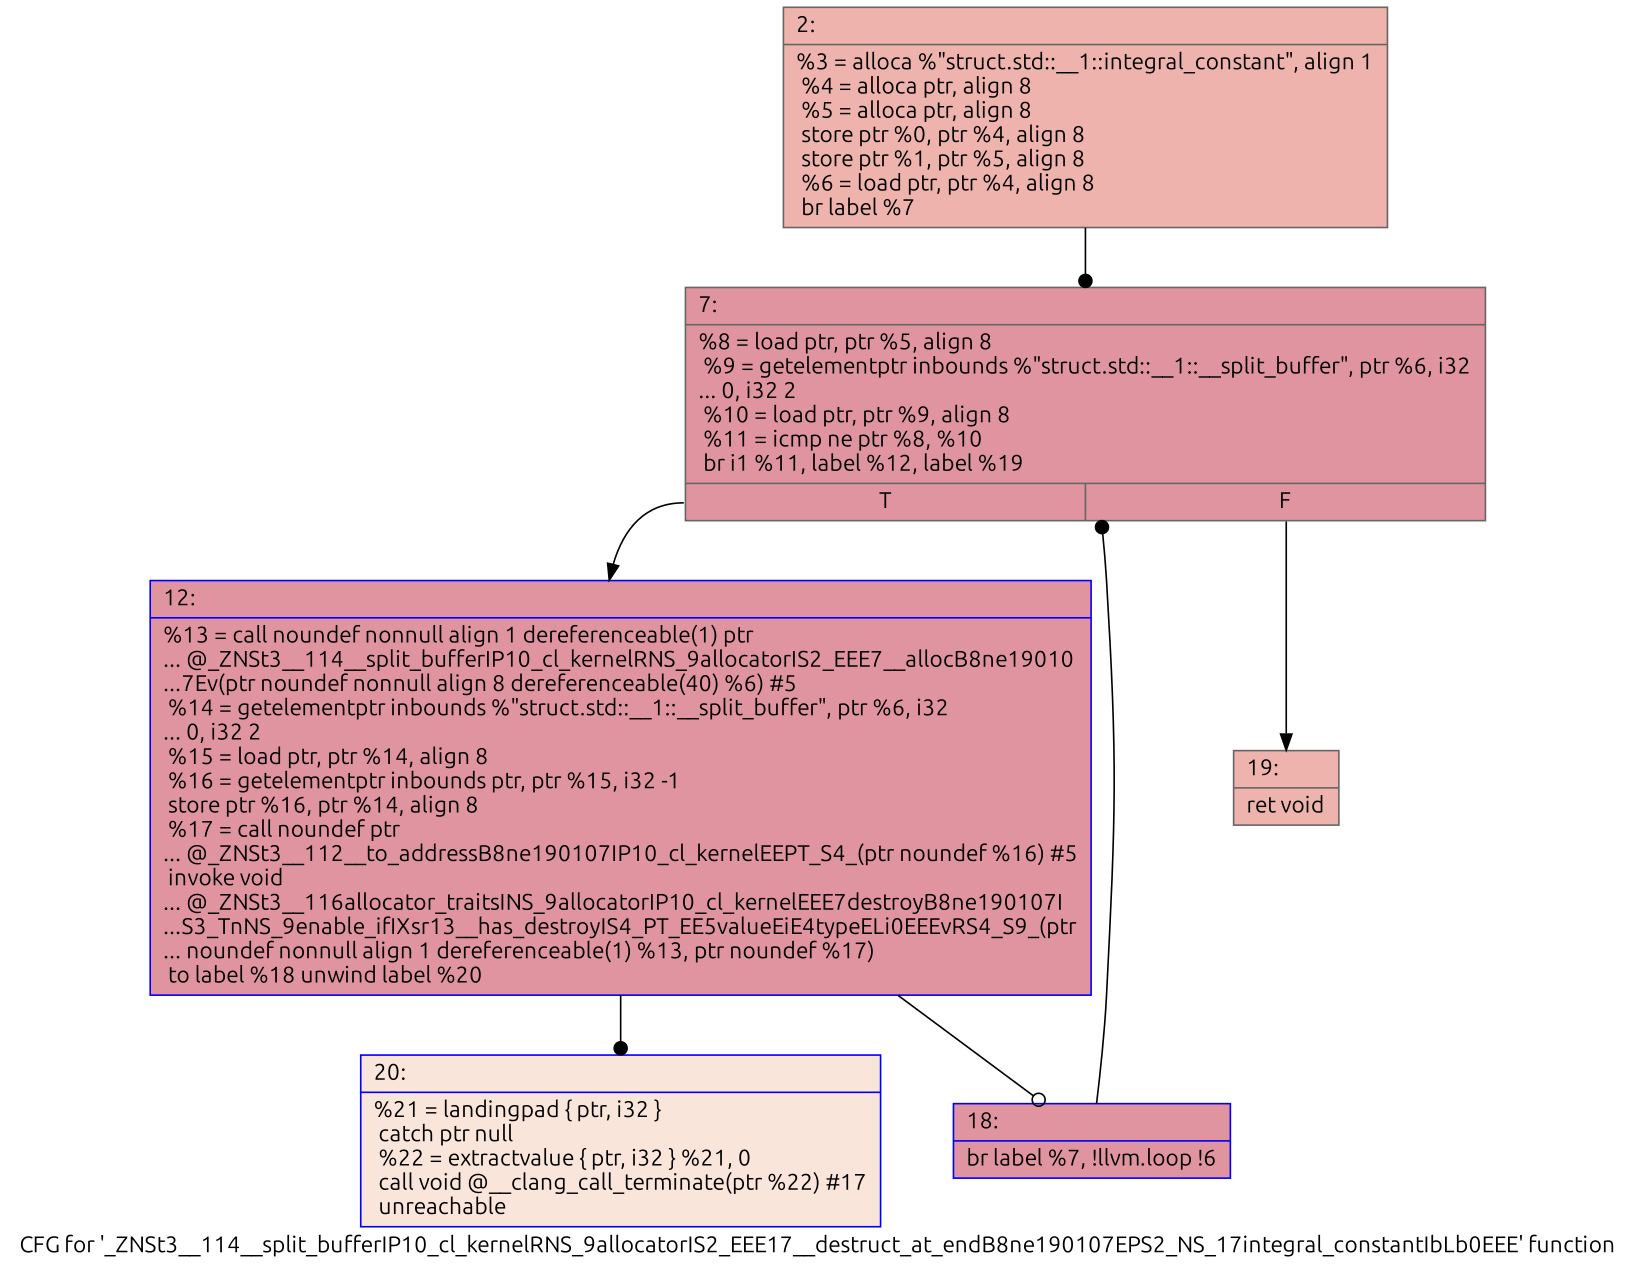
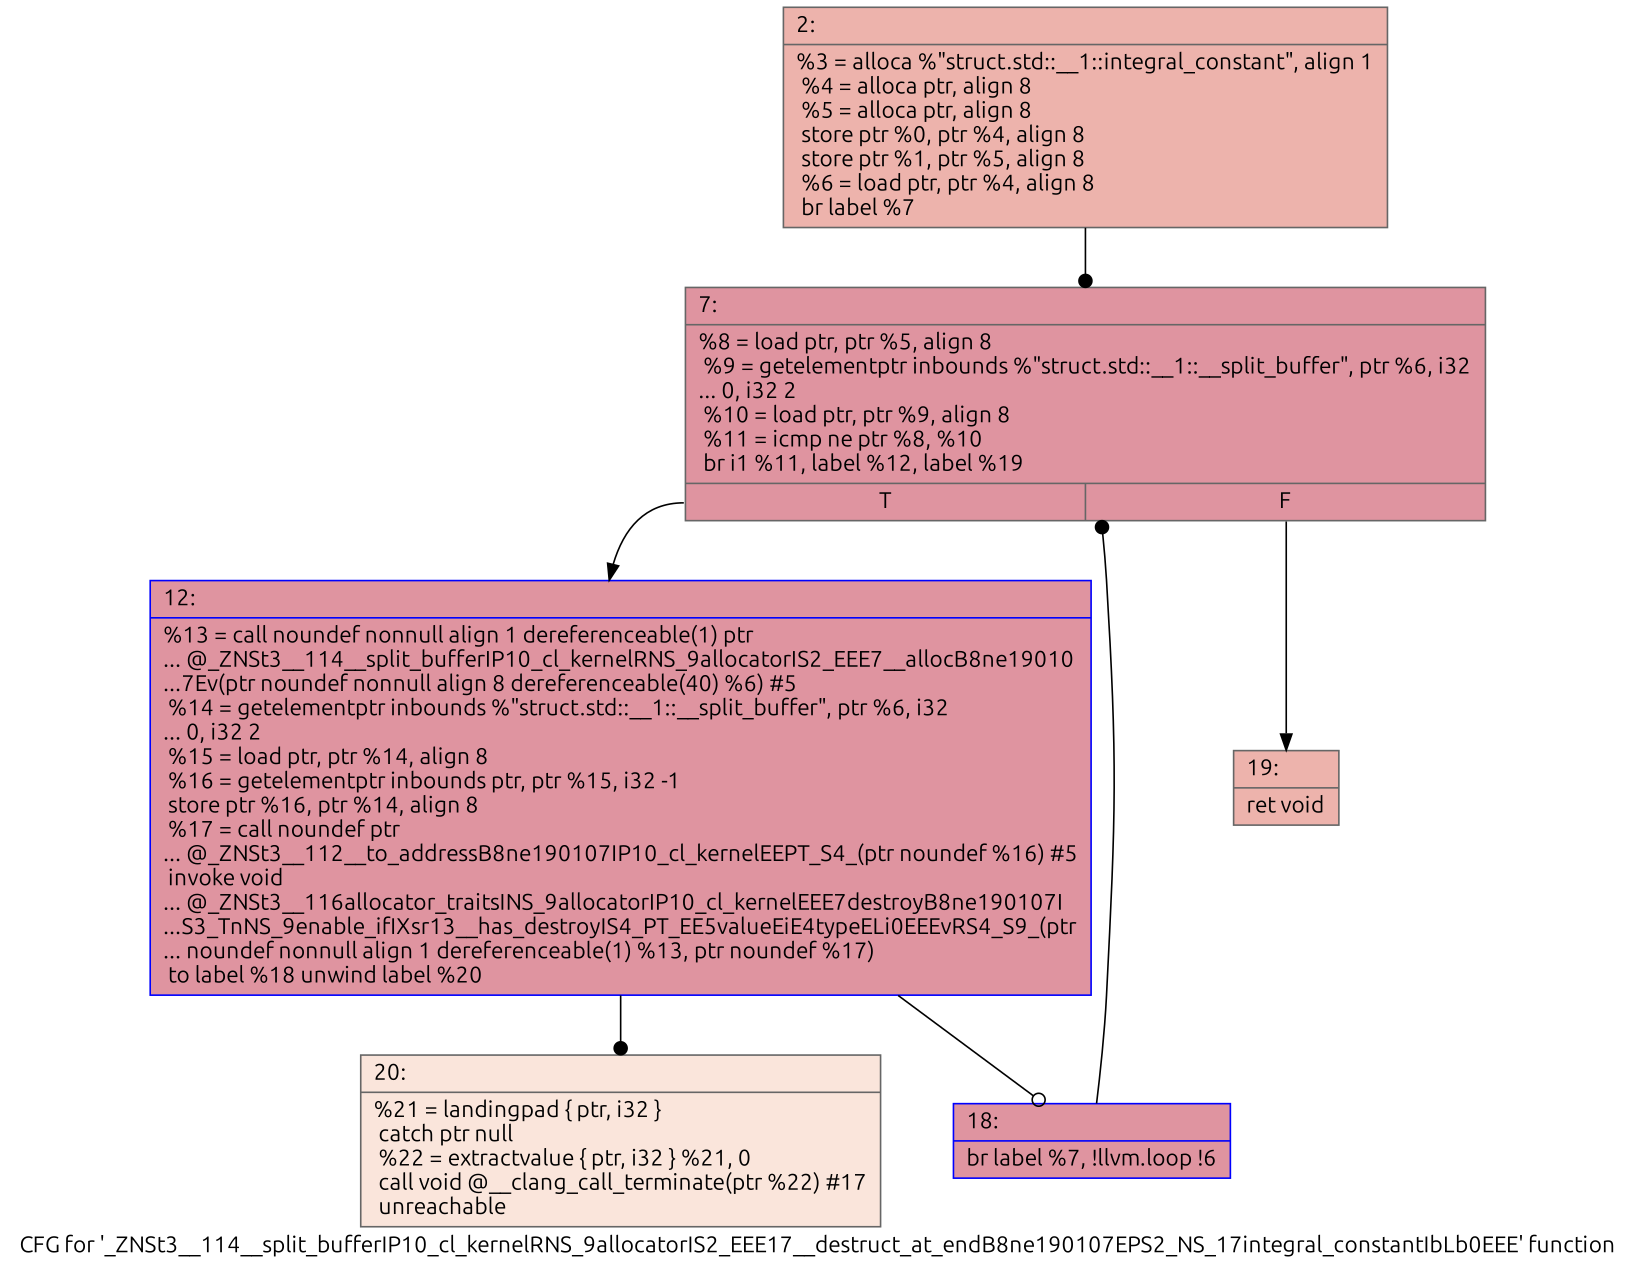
  digraph {
    label="CFG for '_ZNSt3__114__split_bufferIP10_cl_kernelRNS_9allocatorIS2_EEE17__destruct_at_endB8ne190107EPS2_NS_17integral_constantIbLb0EEE' function"
    fontname=Ubuntu
    node [color=gray40 fillcolor="#b70d2870" fontname=Ubuntu shape=record style=filled]
    edge [arrowhead=dot fontname=Ubuntu]
    n1 [fillcolor="#d6524470" label="{2:\l|  %3 = alloca %\"struct.std::__1::integral_constant\", align 1\l  %4 = alloca ptr, align 8\l  %5 = alloca ptr, align 8\l  store ptr %0, ptr %4, align 8\l  store ptr %1, ptr %5, align 8\l  %6 = load ptr, ptr %4, align 8\l  br label %7\l}"]
    n2 [label="{7:\l|  %8 = load ptr, ptr %5, align 8\l  %9 = getelementptr inbounds %\"struct.std::__1::__split_buffer\", ptr %6, i32\l... 0, i32 2\l  %10 = load ptr, ptr %9, align 8\l  %11 = icmp ne ptr %8, %10\l  br i1 %11, label %12, label %19\l|{<s0>T|<s1>F}}"]
    n3 [color=blue label="{12:\l|  %13 = call noundef nonnull align 1 dereferenceable(1) ptr\l... @_ZNSt3__114__split_bufferIP10_cl_kernelRNS_9allocatorIS2_EEE7__allocB8ne19010\l...7Ev(ptr noundef nonnull align 8 dereferenceable(40) %6) #5\l  %14 = getelementptr inbounds %\"struct.std::__1::__split_buffer\", ptr %6, i32\l... 0, i32 2\l  %15 = load ptr, ptr %14, align 8\l  %16 = getelementptr inbounds ptr, ptr %15, i32 -1\l  store ptr %16, ptr %14, align 8\l  %17 = call noundef ptr\l... @_ZNSt3__112__to_addressB8ne190107IP10_cl_kernelEEPT_S4_(ptr noundef %16) #5\l  invoke void\l... @_ZNSt3__116allocator_traitsINS_9allocatorIP10_cl_kernelEEE7destroyB8ne190107I\l...S3_TnNS_9enable_ifIXsr13__has_destroyIS4_PT_EE5valueEiE4typeELi0EEEvRS4_S9_(ptr\l... noundef nonnull align 1 dereferenceable(1) %13, ptr noundef %17)\l          to label %18 unwind label %20\l}"]
    n4 [fillcolor="#d6524470" label="{19:\l|  ret void\l}"]
    n5 [color=blue label="{18:\l|  br label %7, !llvm.loop !6\l}"]
-   n6 [color=blue fillcolor="#f4c5ad70" label="{20:\l|  %21 = landingpad \{ ptr, i32 \}\l          catch ptr null\l  %22 = extractvalue \{ ptr, i32 \} %21, 0\l  call void @__clang_call_terminate(ptr %22) #17\l  unreachable\l}"]
+   n6 [fillcolor="#f4c5ad70" label="{20:\l|  %21 = landingpad \{ ptr, i32 \}\l          catch ptr null\l  %22 = extractvalue \{ ptr, i32 \} %21, 0\l  call void @__clang_call_terminate(ptr %22) #17\l  unreachable\l}"]
    n1 -> n2
    n2 -> n3 [tailport=s0 arrowhead=normal]
    n2 -> n4 [tailport=s1 arrowhead=normal]
    n3 -> n5 [arrowhead=odot]
    n3 -> n6
    n5 -> n2
  }
